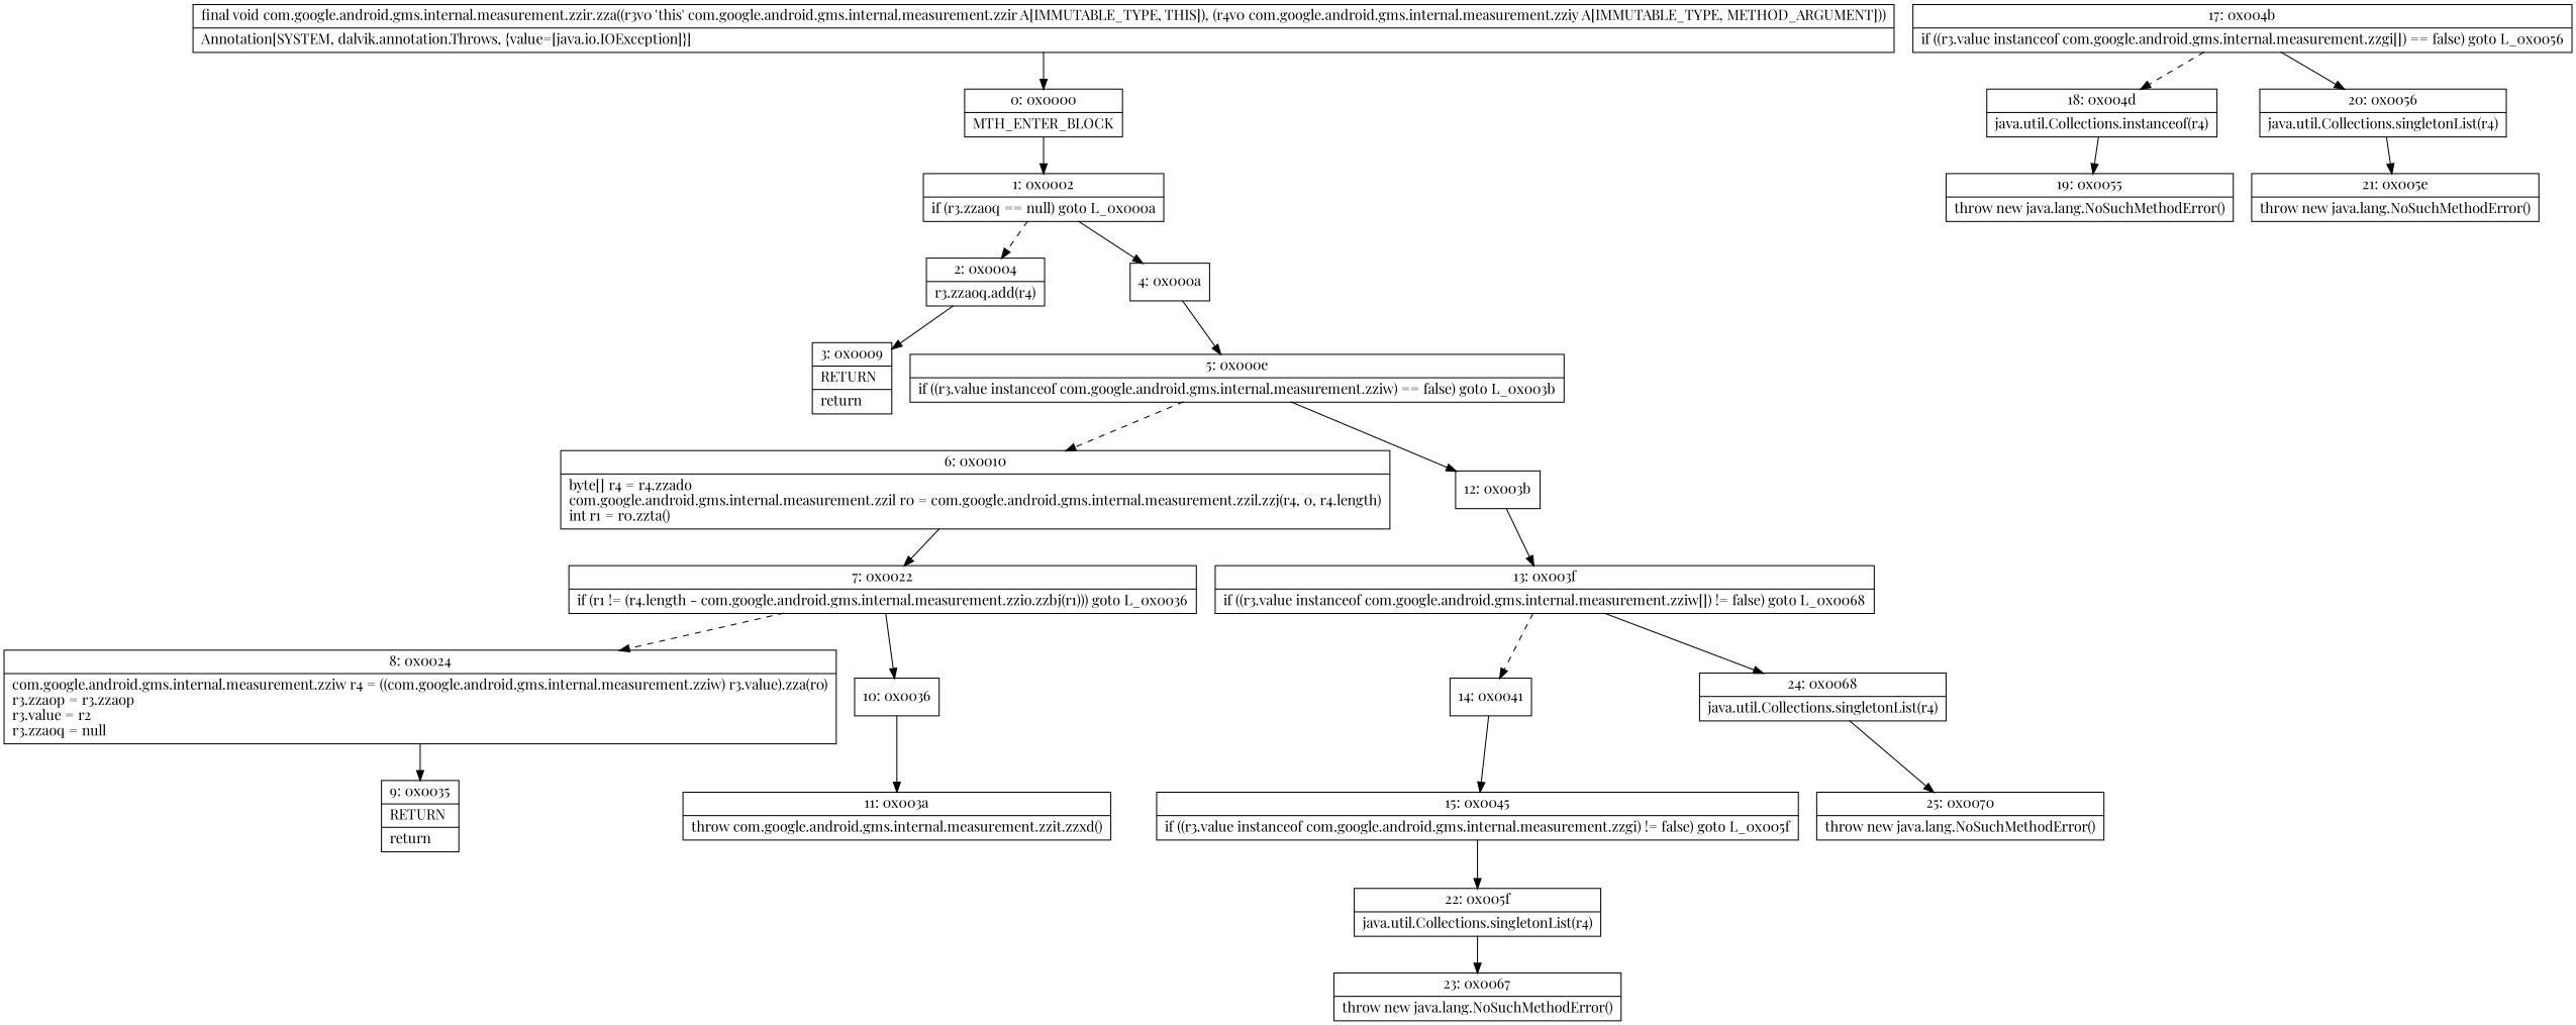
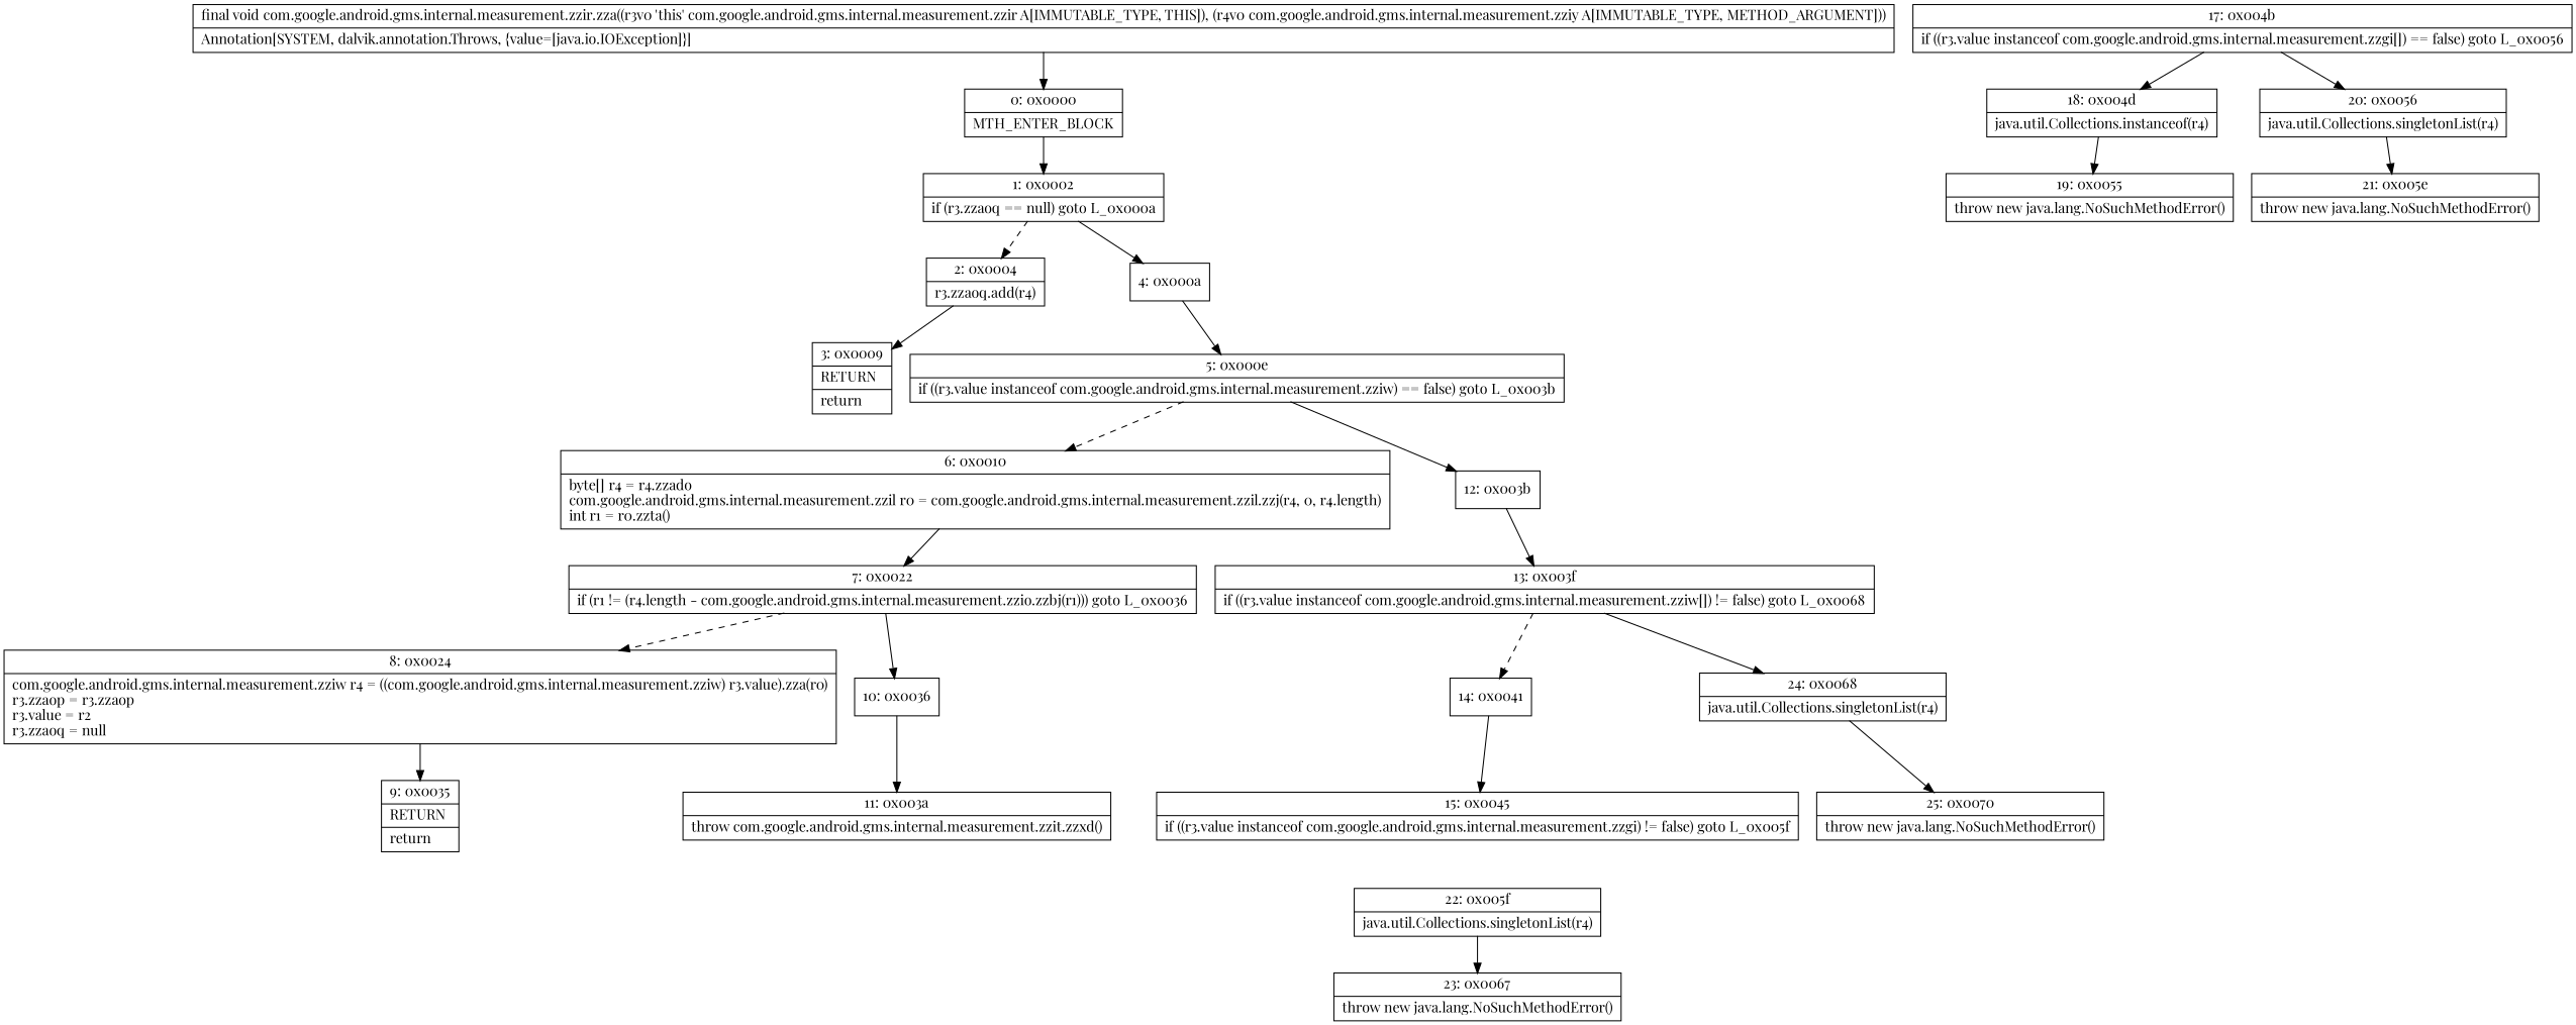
  digraph {
    fontname="Playfair Display"
    node [fontname="Playfair Display" shape=record]
    edge [fontname="Playfair Display"]
    n1 [label="{0\:\ 0x0000|MTH_ENTER_BLOCK\l}"]
    n2 [label="{1\:\ 0x0002|if (r3.zzaoq == null) goto L_0x000a\l}"]
    n3 [label="{2\:\ 0x0004|r3.zzaoq.add(r4)\l}"]
    n4 [label="{4\:\ 0x000a}"]
    n5 [label="{3\:\ 0x0009|RETURN\l|return\l}"]
    n6 [label="{5\:\ 0x000e|if ((r3.value instanceof com.google.android.gms.internal.measurement.zziw) == false) goto L_0x003b\l}"]
    n7 [label="{6\:\ 0x0010|byte[] r4 = r4.zzado\lcom.google.android.gms.internal.measurement.zzil r0 = com.google.android.gms.internal.measurement.zzil.zzj(r4, 0, r4.length)\lint r1 = r0.zzta()\l}"]
    n8 [label="{12\:\ 0x003b}"]
    n9 [label="{7\:\ 0x0022|if (r1 != (r4.length \- com.google.android.gms.internal.measurement.zzio.zzbj(r1))) goto L_0x0036\l}"]
    n10 [label="{13\:\ 0x003f|if ((r3.value instanceof com.google.android.gms.internal.measurement.zziw[]) != false) goto L_0x0068\l}"]
    n11 [label="{8\:\ 0x0024|com.google.android.gms.internal.measurement.zziw r4 = ((com.google.android.gms.internal.measurement.zziw) r3.value).zza(r0)\lr3.zzaop = r3.zzaop\lr3.value = r2\lr3.zzaoq = null\l}"]
    n12 [label="{10\:\ 0x0036}"]
    n13 [label="{9\:\ 0x0035|RETURN\l|return\l}"]
    n14 [label="{11\:\ 0x003a|throw com.google.android.gms.internal.measurement.zzit.zzxd()\l}"]
    n15 [label="{14\:\ 0x0041}"]
    n16 [label="{24\:\ 0x0068|java.util.Collections.singletonList(r4)\l}"]
    n17 [label="{15\:\ 0x0045|if ((r3.value instanceof com.google.android.gms.internal.measurement.zzgi) != false) goto L_0x005f\l}"]
    n18 [label="{25\:\ 0x0070|throw new java.lang.NoSuchMethodError()\l}"]
    n19 [label="{22\:\ 0x005f|java.util.Collections.singletonList(r4)\l}"]
    n20 [label="{23\:\ 0x0067|throw new java.lang.NoSuchMethodError()\l}"]
    n21 [label="{17\:\ 0x004b|if ((r3.value instanceof com.google.android.gms.internal.measurement.zzgi[]) == false) goto L_0x0056\l}"]
    n22 [label="{18\:\ 0x004d|java.util.Collections.instanceof(r4)\l}"]
    n23 [label="{20\:\ 0x0056|java.util.Collections.singletonList(r4)\l}"]
    n24 [label="{19\:\ 0x0055|throw new java.lang.NoSuchMethodError()\l}"]
    n25 [label="{21\:\ 0x005e|throw new java.lang.NoSuchMethodError()\l}"]
    n26 [label="{final void com.google.android.gms.internal.measurement.zzir.zza((r3v0 'this' com.google.android.gms.internal.measurement.zzir A[IMMUTABLE_TYPE, THIS]), (r4v0 com.google.android.gms.internal.measurement.zziy A[IMMUTABLE_TYPE, METHOD_ARGUMENT]))  | Annotation[SYSTEM, dalvik.annotation.Throws, \{value=[java.io.IOException]\}]\l}"]
    n1 -> n2
    n2 -> n3 [style=dashed]
    n2 -> n4
    n3 -> n5
    n4 -> n6
    n6 -> n7 [style=dashed]
    n6 -> n8
    n7 -> n9
    n8 -> n10
    n9 -> n11 [style=dashed]
    n9 -> n12
    n10 -> n15 [style=dashed]
    n10 -> n16
    n11 -> n13
    n12 -> n14
    n15 -> n17
    n16 -> n18
-   n17 -> n19
    n19 -> n20
-   n21 -> n22 [style=dashed]
+   n21 -> n22 [style=solid]
    n21 -> n23
    n22 -> n24
    n23 -> n25
    n26 -> n1
  }
